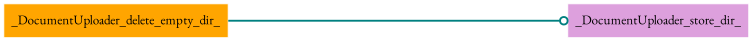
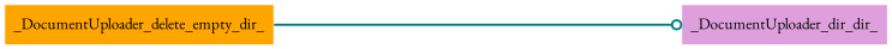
  digraph {
    nodesep=0.5
    ranksep=5
    rankdir=LR
    fontname="EB Garamond"
    node [color=white fontname="EB Garamond" shape=box style=filled]
    _DocumentUploader_delete_empty_dir_ [fillcolor=orange]
-   _DocumentUploader_store_dir_ [fillcolor=plum]
+   _DocumentUploader_store_dir_ [fillcolor=plum label=_DocumentUploader_dir_dir_]
    _DocumentUploader_delete_empty_dir_ -> _DocumentUploader_store_dir_ [fontname="EB Garamond" color=teal style=bold arrowhead=odot]
  }
